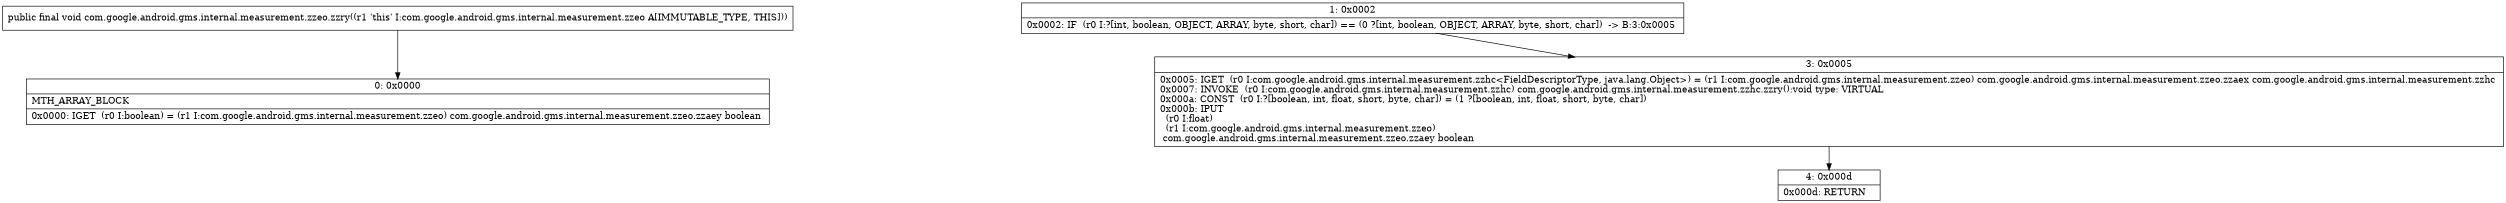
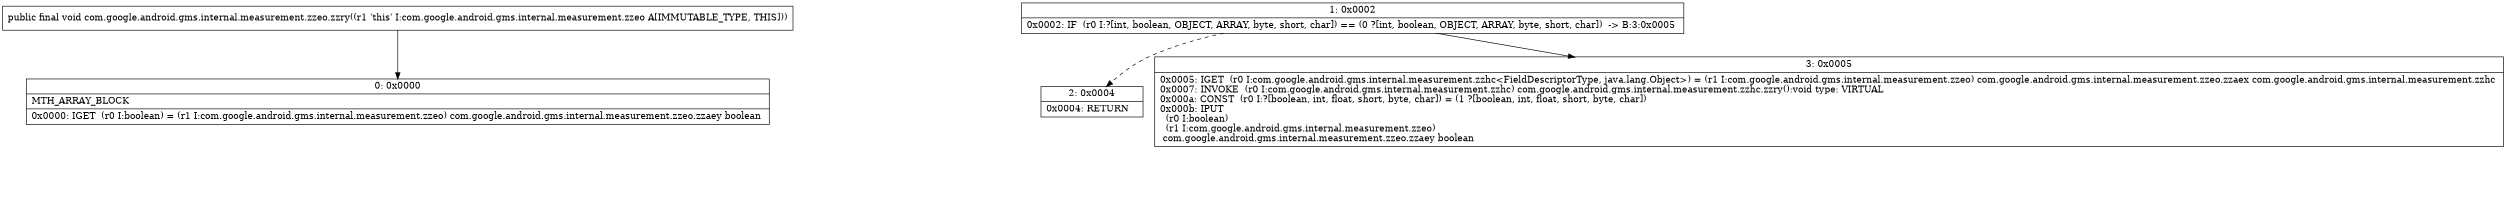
  digraph {
    node [shape=record]
    n1 [label="{0\:\ 0x0000|MTH_ARRAY_BLOCK\l|0x0000: IGET  (r0 I:boolean) = (r1 I:com.google.android.gms.internal.measurement.zzeo) com.google.android.gms.internal.measurement.zzeo.zzaey boolean \l}"]
    n2 [label="{1\:\ 0x0002|0x0002: IF  (r0 I:?[int, boolean, OBJECT, ARRAY, byte, short, char]) == (0 ?[int, boolean, OBJECT, ARRAY, byte, short, char])  \-\> B:3:0x0005 \l}"]
-   n4 [label="{3\:\ 0x0005|0x0005: IGET  (r0 I:com.google.android.gms.internal.measurement.zzhc\<FieldDescriptorType, java.lang.Object\>) = (r1 I:com.google.android.gms.internal.measurement.zzeo) com.google.android.gms.internal.measurement.zzeo.zzaex com.google.android.gms.internal.measurement.zzhc \l0x0007: INVOKE  (r0 I:com.google.android.gms.internal.measurement.zzhc) com.google.android.gms.internal.measurement.zzhc.zzry():void type: VIRTUAL \l0x000a: CONST  (r0 I:?[boolean, int, float, short, byte, char]) = (1 ?[boolean, int, float, short, byte, char]) \l0x000b: IPUT  \l  (r0 I:float)\l  (r1 I:com.google.android.gms.internal.measurement.zzeo)\l com.google.android.gms.internal.measurement.zzeo.zzaey boolean \l}"]
-   n5 [label="{4\:\ 0x000d|0x000d: RETURN   \l}"]
+   n3 [label="{2\:\ 0x0004|0x0004: RETURN   \l}"]
+   n4 [label="{3\:\ 0x0005|0x0005: IGET  (r0 I:com.google.android.gms.internal.measurement.zzhc\<FieldDescriptorType, java.lang.Object\>) = (r1 I:com.google.android.gms.internal.measurement.zzeo) com.google.android.gms.internal.measurement.zzeo.zzaex com.google.android.gms.internal.measurement.zzhc \l0x0007: INVOKE  (r0 I:com.google.android.gms.internal.measurement.zzhc) com.google.android.gms.internal.measurement.zzhc.zzry():void type: VIRTUAL \l0x000a: CONST  (r0 I:?[boolean, int, float, short, byte, char]) = (1 ?[boolean, int, float, short, byte, char]) \l0x000b: IPUT  \l  (r0 I:boolean)\l  (r1 I:com.google.android.gms.internal.measurement.zzeo)\l com.google.android.gms.internal.measurement.zzeo.zzaey boolean \l}"]
    n6 [label="{public final void com.google.android.gms.internal.measurement.zzeo.zzry((r1 'this' I:com.google.android.gms.internal.measurement.zzeo A[IMMUTABLE_TYPE, THIS])) }"]
+   n2 -> n3 [style=dashed]
    n2 -> n4
-   n4 -> n5
    n6 -> n1
  }
